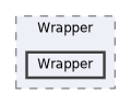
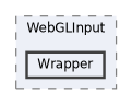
  digraph {
    compound=true
    n1 [color=grey25 fillcolor="#edf0f7" fontname=Helvetica fontsize=10 height=0.2 label=Wrapper shape=box style="filled,bold" width=0.4]
    subgraph cluster_1 {
      bgcolor="#edf0f7"
      fontname=Helvetica
      fontsize=10
-     label=Wrapper
+     label=WebGLInput
      pencolor=grey50
      style="filled,dashed"
      n1
    }
  }
